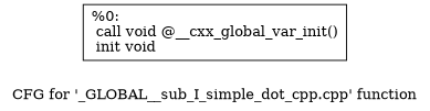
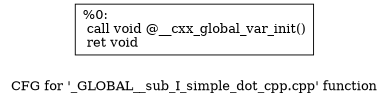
  digraph {
    label="CFG for '_GLOBAL__sub_I_simple_dot_cpp.cpp' function"
-   n1 [label="{%0:\l  call void @__cxx_global_var_init()\l  init void\l}" shape=record]
+   n1 [label="{%0:\l  call void @__cxx_global_var_init()\l  ret void\l}" shape=record]
  }
